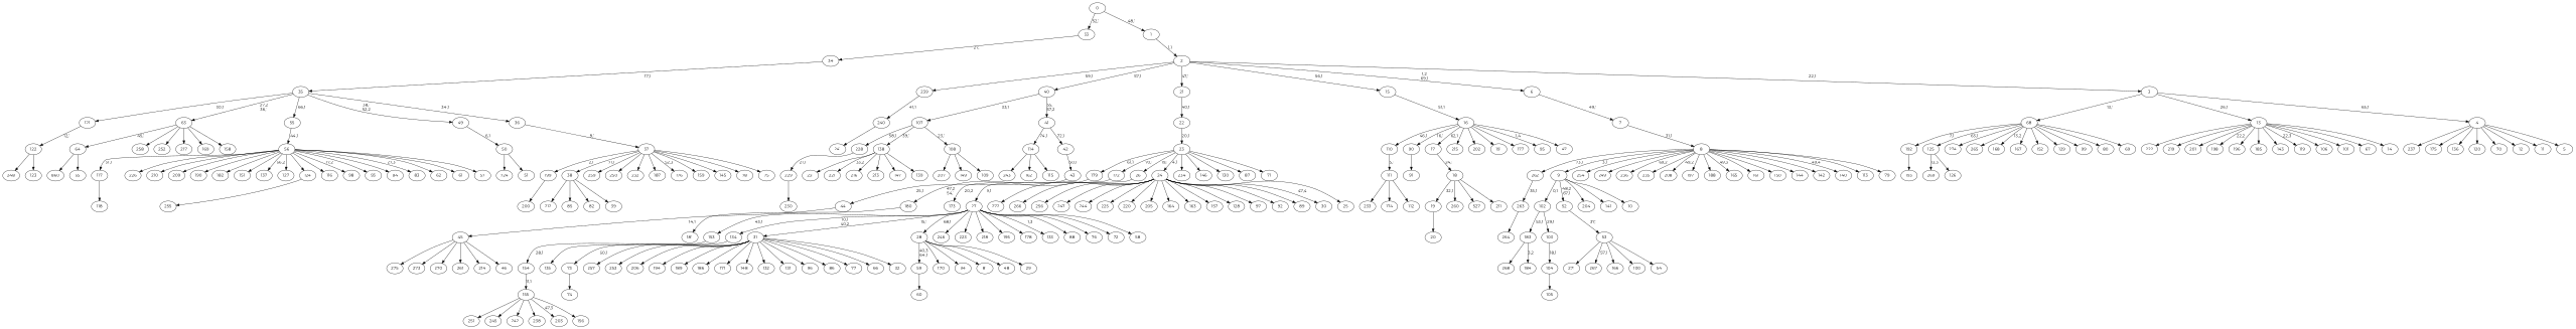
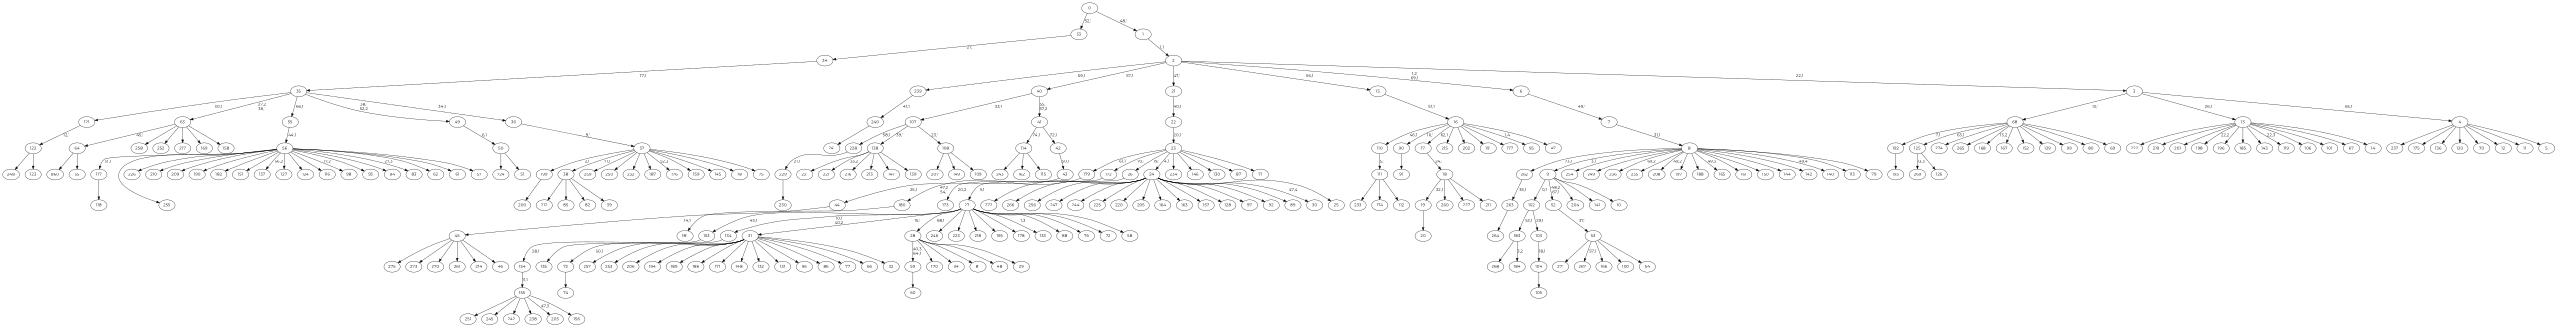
  digraph {
    fontname=Montserrat
    node [fontname=Montserrat]
    edge [fontname=Montserrat]
    263
    264
    262
    240
    241
    239
    229
    230
    228
    199
    200
    192
    193
    183
    268
    184
    180
    181
    179
    172
    173
    155
    251
    245
    242
    238
    203
    156
    154
    153
    138
    231
    221
    216
    213
    147
    139
    134
    135
    125
    269
    126
    122
    248
    123
    121
    117
    118
    114
    243
    162
    115
    111
    233
    174
    112
    110
    108
    207
    149
    109
    107
    104
    105
    103
    102
    90
    91
    73
    74
    68
    274
    265
    168
    167
    152
    129
    99
    80
    69
    n81 [label=860]
    64
    65
    63
    258
    252
    217
    169
    158
    59
    60
    56
    255
    226
    210
    209
    190
    182
    151
    137
    127
    124
    116
    98
    93
    84
    83
    62
    61
    57
    55
    53
    271
    267
    166
    100
    54
    52
    n119 [label=724]
    50
    51
    49
    45
    275
    273
    270
    261
    214
    46
    44
    43
    42
    41
    40
    38
    212
    85
    82
    39
    37
    259
    250
    232
    187
    176
    159
    145
    78
    75
    36
    35
    34
    33
    31
    257
    253
    206
    194
    189
    186
    171
    148
    132
    131
    96
    86
    77
    66
    32
    28
    170
    94
    81
    48
    29
    27
    246
    223
    218
    195
    178
    133
    88
    76
    72
    58
    26
    24
    272
    266
    256
    247
    244
    225
    220
    205
    164
    163
    157
    128
    97
    92
    89
    30
    25
    23
    234
    146
    130
    87
    71
    22
    21
    19
    20
    18
    260
-   227 [label=527]
+   227
    211
    17
    16
    215
    202
    191
    177
    95
    47
    15
    13
    222
    219
    201
    198
    196
    185
    143
    119
    106
    101
    67
    14
    9
    204
    141
    10
    8
    254
    249
    236
    235
    208
    197
    188
    165
    161
    150
    144
    142
    140
    113
    79
    7
    6
    4
    237
    175
    136
    120
    70
    12
    11
    5
    3
    2
    1
    0
    263 -> 264
    262 -> 263 [label="35,1"]
    240 -> 241
    239 -> 240 [label="41,1"]
    229 -> 230
    228 -> 229 [label="21,1"]
    199 -> 200
    192 -> 193
    183 -> 268
    183 -> 184 [label="3,2"]
    180 -> 181
    179 -> 180 [label="47,2\n54,1"]
    172 -> 173 [label="20,2"]
    155 -> 251
    155 -> 245
    155 -> 242
    155 -> 238
    155 -> 203 [label="47,3"]
    155 -> 156
    154 -> 155 [label="11,1"]
    153 -> 154 [label="28,1"]
    138 -> 231
    138 -> 221 [label="33,2"]
    138 -> 216
    138 -> 213
    138 -> 147
    138 -> 139
    134 -> 135
    125 -> 269 [label="13,3"]
    125 -> 126
    122 -> 248
    122 -> 123
    121 -> 122 [label="12,1"]
    117 -> 118
    114 -> 243
    114 -> 162
    114 -> 115
    111 -> 233
    111 -> 174
    111 -> 112
    110 -> 111 [label="5,1"]
    108 -> 207
    108 -> 149
    108 -> 109
    107 -> 228 [label="58,1"]
    107 -> 138 [label="39,1"]
    107 -> 108 [label="23,1"]
    104 -> 105
    103 -> 104 [label="18,1"]
    102 -> 183 [label="53,1"]
    102 -> 103 [label="29,1"]
    90 -> 91
    73 -> 74
    68 -> 192 [label="7,1"]
    68 -> 125 [label="63,1"]
    68 -> 274
    68 -> 265
    68 -> 168 [label="13,2"]
    68 -> 167
    68 -> 152
    68 -> 129
    68 -> 99
    68 -> 80
    68 -> 69
    64 -> n81
    64 -> 65
    63 -> 64 [label="45,1"]
    63 -> 258
    63 -> 252
    63 -> 217
    63 -> 169
    63 -> 158
    59 -> 60
    56 -> 117 [label="31,1"]
-   124 -> 255
+   56 -> 255
    56 -> 226
    56 -> 210
    56 -> 209
    56 -> 190
    56 -> 182
    56 -> 151
    56 -> 137 [label="66,2"]
    56 -> 127
    56 -> 124
    56 -> 116
    56 -> 98 [label="17,2"]
    56 -> 93
    56 -> 84
    56 -> 83 [label="27,3"]
    56 -> 62
    56 -> 61
    56 -> 57
    55 -> 56 [label="44,1"]
    53 -> 271
    53 -> 267 [label="57,1"]
    53 -> 166
    53 -> 100
    53 -> 54
    52 -> 53 [label="37,1"]
    50 -> n119
    50 -> 51
    49 -> 50 [label="6,1"]
    45 -> 275
    45 -> 273
    45 -> 270
    45 -> 261
    45 -> 214
    45 -> 46
    44 -> 45 [label="14,1"]
    43 -> 44 [label="25,1"]
    42 -> 43 [label="50,1"]
    41 -> 114 [label="74,1"]
    41 -> 42 [label="72,1"]
    40 -> 107 [label="33,1"]
    40 -> 41 [label="55,1\n57,2"]
    38 -> 212
    38 -> 85
    38 -> 82
    38 -> 39
    37 -> 199 [label="2,1"]
    37 -> 38 [label="71,1"]
    37 -> 259
    37 -> 250
    37 -> 232
    37 -> 187
    37 -> 176 [label="52,3"]
    37 -> 159
    37 -> 145
    37 -> 78
    37 -> 75
    36 -> 37 [label="8,1"]
    35 -> 121 [label="30,1"]
    35 -> 63 [label="27,2\n36,1"]
    35 -> 55 [label="66,1"]
    35 -> 49 [label="38,1\n52,2"]
    35 -> 36 [label="34,1"]
    34 -> 35 [label="17,1"]
    33 -> 34 [label="27,1"]
    31 -> 73 [label="60,1"]
    31 -> 257
    31 -> 253
    31 -> 206
    31 -> 194
    31 -> 189
    31 -> 186
    31 -> 171
    31 -> 148
    31 -> 132
    31 -> 131
    31 -> 96
    31 -> 86
    31 -> 77
    31 -> 66
    31 -> 32
    28 -> 59 [label="40,3\n64,1"]
    28 -> 170
    28 -> 94
    28 -> 81
    28 -> 48
    28 -> 29
    27 -> 153 [label="43,1"]
    27 -> 134 [label="10,1\n40,2"]
    27 -> 31 [label="15,1"]
    27 -> 28 [label="68,1"]
    27 -> 246
    27 -> 223
    27 -> 218
    27 -> 195
    27 -> 178
    27 -> 133 [label="1,3"]
    27 -> 88
    27 -> 76
    27 -> 72
    27 -> 58
    26 -> 27 [label="9,1"]
    24 -> 272
    24 -> 266
    24 -> 256
    24 -> 247
    24 -> 244
    24 -> 225
    24 -> 220
    24 -> 205
    24 -> 164
    24 -> 163
    24 -> 157
    24 -> 128
    24 -> 97
    24 -> 92
    24 -> 89
    24 -> 30 [label="47,4"]
    24 -> 25
    23 -> 179 [label="61,1"]
    23 -> 172 [label="70,1"]
    23 -> 26 [label="19,1"]
    23 -> 24 [label="4,1"]
    23 -> 234
    23 -> 146
    23 -> 130
    23 -> 87
    23 -> 71
    22 -> 23 [label="20,1"]
    21 -> 22 [label="40,1"]
    19 -> 20
    18 -> 19 [label="32,1"]
    18 -> 260
    18 -> 227
    18 -> 211
    17 -> 18 [label="24,1"]
    16 -> 110 [label="46,1"]
    16 -> 90 [label="16,1"]
    16 -> 17 [label="62,1"]
    16 -> 215
    16 -> 202
    16 -> 191
    16 -> 177
    16 -> 95 [label="1,4"]
    16 -> 47
    15 -> 16 [label="51,1"]
    13 -> 222
    13 -> 219
    13 -> 201
    13 -> 198 [label="22,2"]
    13 -> 196
    13 -> 185
    13 -> 143
    13 -> 119 [label="22,3"]
    13 -> 106
    13 -> 101
    13 -> 67
    13 -> 14
    9 -> 102 [label="0,1"]
    9 -> 52 [label="48,2\n67,1"]
    9 -> 204
    9 -> 141
    9 -> 10
    8 -> 262 [label="73,1"]
    8 -> 9 [label="3,1"]
    8 -> 254
    8 -> 249
    8 -> 236 [label="69,2"]
    8 -> 235
    8 -> 208 [label="49,2"]
    8 -> 197
    8 -> 188
    8 -> 165 [label="49,3"]
    8 -> 161
    8 -> 150
    8 -> 144
    8 -> 142
    8 -> 140 [label="49,4"]
    8 -> 113
    8 -> 79
    7 -> 8 [label="31,1"]
    6 -> 7 [label="49,1"]
    4 -> 237
    4 -> 175
    4 -> 136
    4 -> 120
    4 -> 70
    4 -> 12
    4 -> 11
    4 -> 5
    3 -> 68 [label="13,1"]
    3 -> 13 [label="26,1"]
    3 -> 4 [label="65,1"]
    2 -> 239 [label="59,1"]
    2 -> 40 [label="57,1"]
    2 -> 21 [label="47,1"]
    2 -> 15 [label="56,1"]
    2 -> 6 [label="1,2\n69,1"]
    2 -> 3 [label="22,1"]
    1 -> 2 [label="1,1"]
    0 -> 33 [label="52,1"]
    0 -> 1 [label="48,1"]
  }
